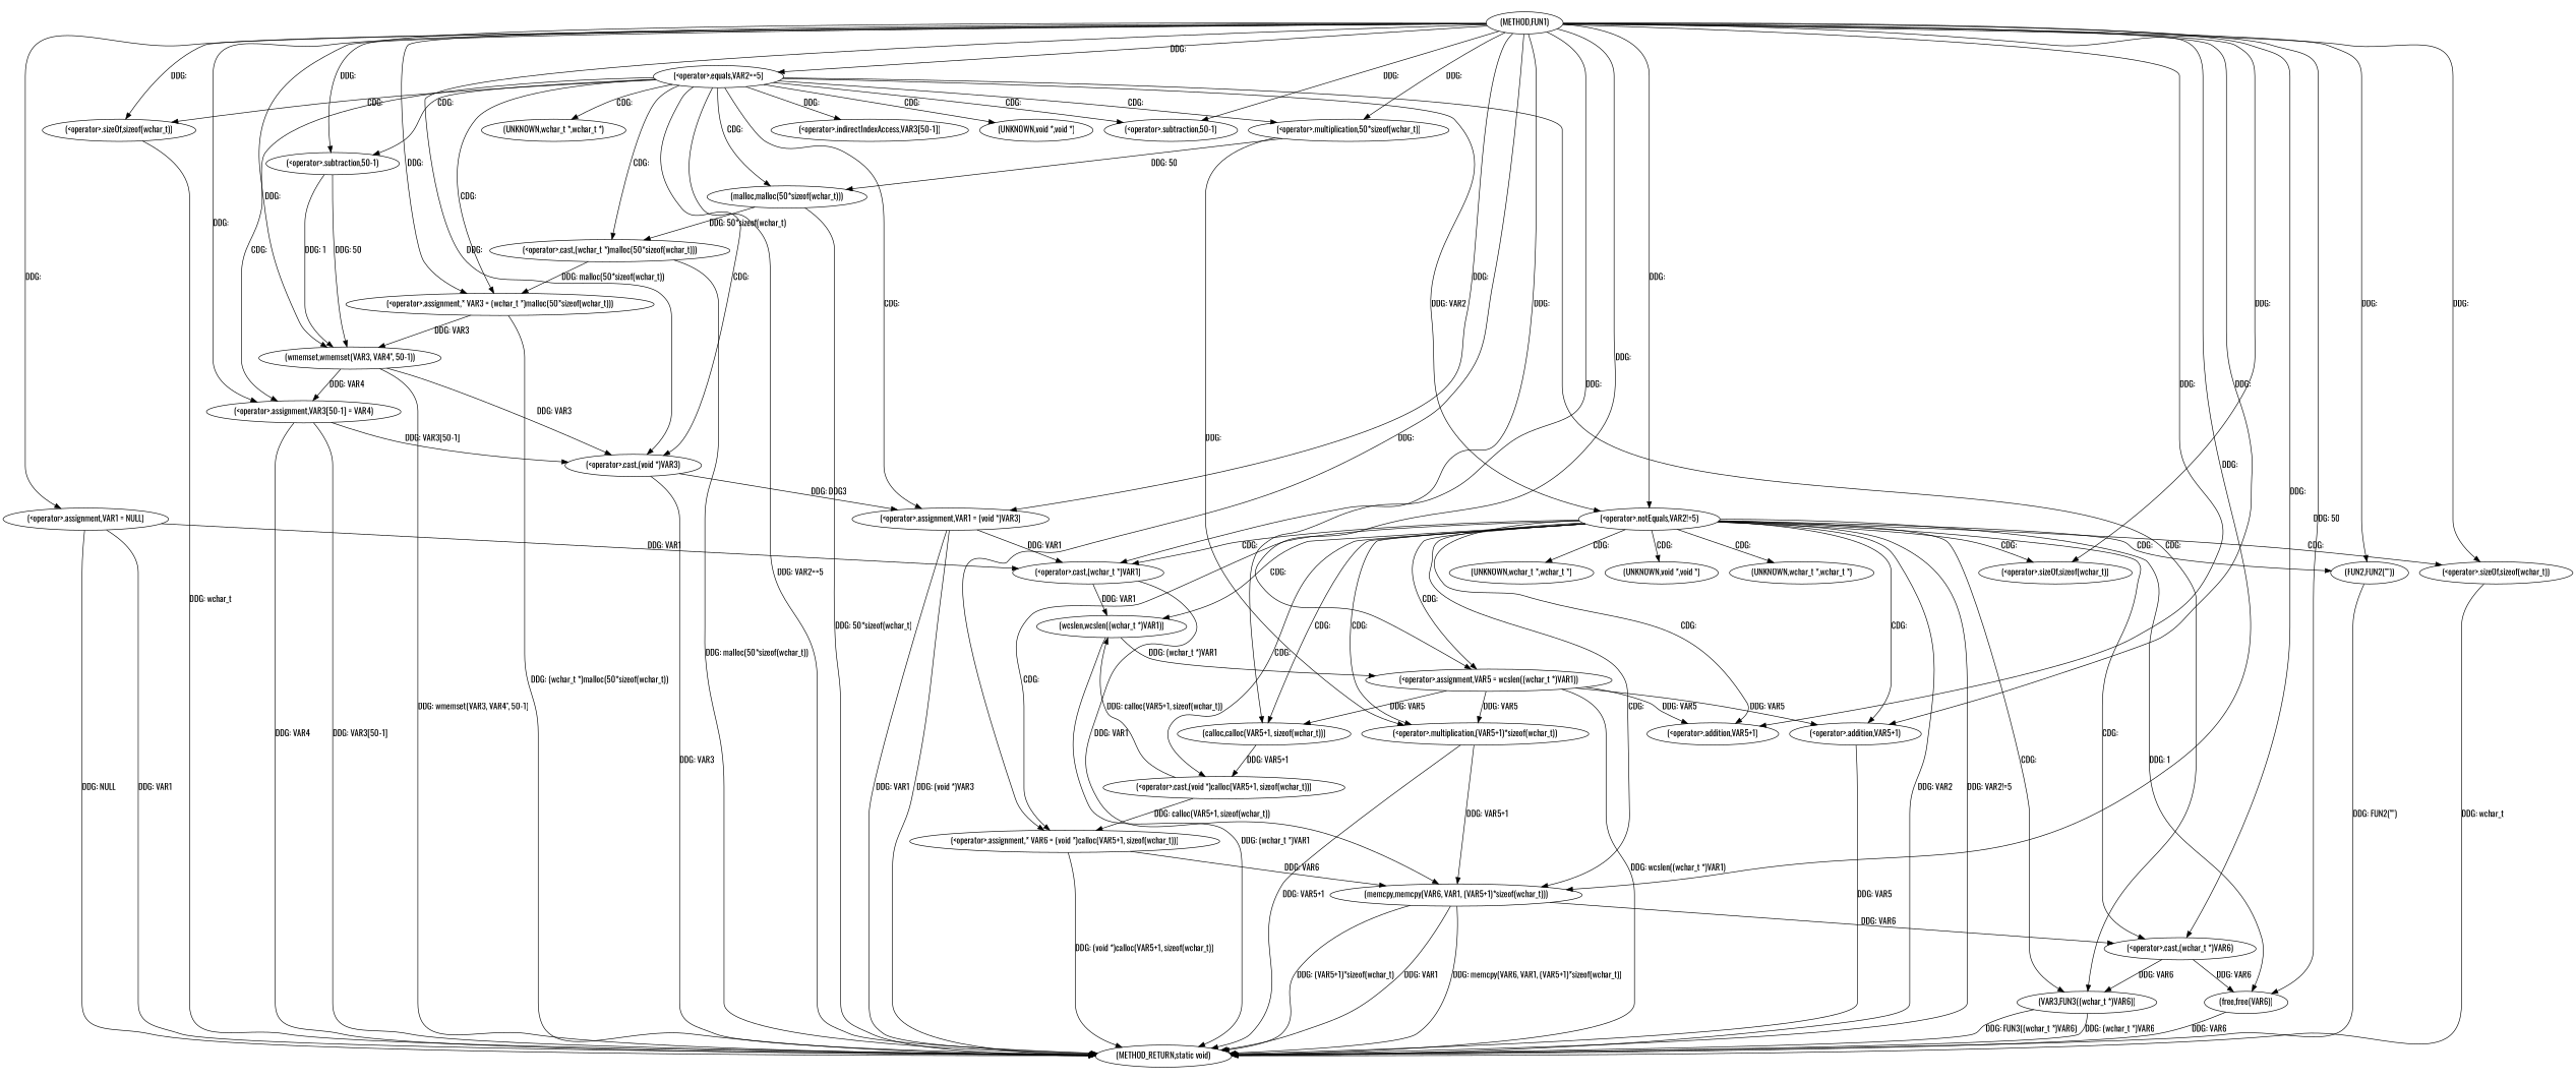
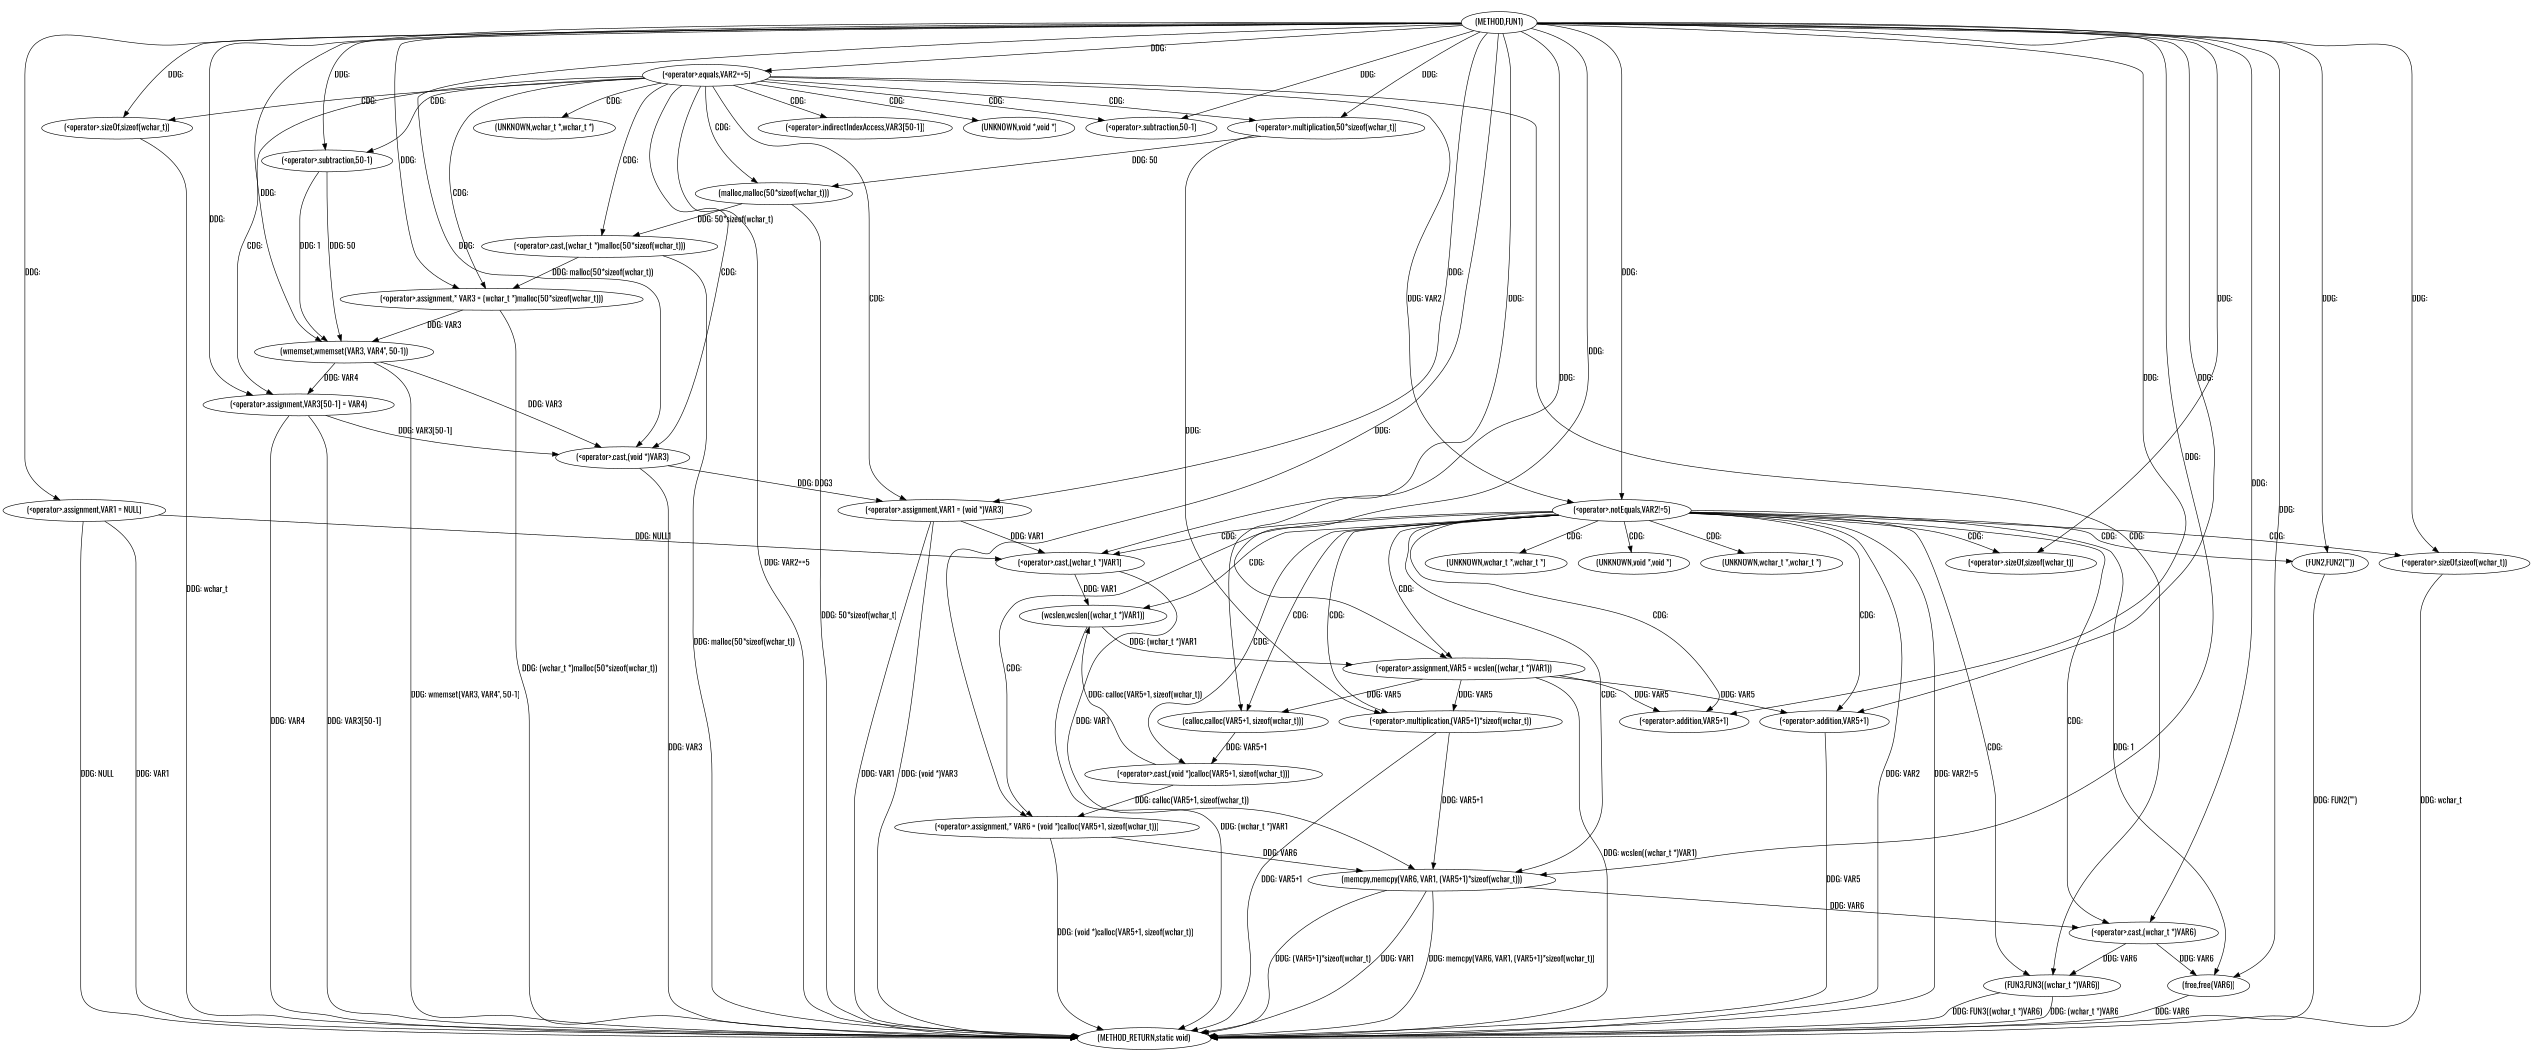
  digraph {
    fontname=Oswald
    node [fontname=Oswald]
    edge [fontname=Oswald]
    n1 [label="(METHOD,FUN1)"]
    n2 [label="(<operator>.assignment,VAR1 = NULL)"]
    n3 [label="(<operator>.equals,VAR2==5)"]
    n4 [label="(<operator>.assignment,* VAR3 = (wchar_t *)malloc(50*sizeof(wchar_t)))"]
    n5 [label="(<operator>.multiplication,50*sizeof(wchar_t))"]
    n6 [label="(<operator>.sizeOf,sizeof(wchar_t))"]
    n7 [label="(wmemset,wmemset(VAR3, VAR4'', 50-1))"]
    n8 [label="(<operator>.subtraction,50-1)"]
    n9 [label="(<operator>.assignment,VAR3[50-1] = VAR4)"]
    n10 [label="(<operator>.subtraction,50-1)"]
    n11 [label="(<operator>.assignment,VAR1 = (void *)VAR3)"]
    n12 [label="(<operator>.cast,(void *)VAR3)"]
    n13 [label="(<operator>.notEquals,VAR2!=5)"]
    n14 [label="(FUN2,FUN2(\"\"))"]
    n15 [label="(<operator>.assignment,VAR5 = wcslen((wchar_t *)VAR1))"]
    n16 [label="(<operator>.cast,(wchar_t *)VAR1)"]
    n17 [label="(<operator>.assignment,* VAR6 = (void *)calloc(VAR5+1, sizeof(wchar_t)))"]
    n18 [label="(calloc,calloc(VAR5+1, sizeof(wchar_t)))"]
    n19 [label="(<operator>.addition,VAR5+1)"]
    n20 [label="(<operator>.sizeOf,sizeof(wchar_t))"]
    n21 [label="(memcpy,memcpy(VAR6, VAR1, (VAR5+1)*sizeof(wchar_t)))"]
    n22 [label="(<operator>.addition,VAR5+1)"]
    n23 [label="(<operator>.sizeOf,sizeof(wchar_t))"]
    n24 [label="(<operator>.cast,(wchar_t *)VAR6)"]
    n25 [label="(free,free(VAR6))"]
    n26 [label="(METHOD_RETURN,static void)"]
    n27 [label="(<operator>.cast,(wchar_t *)malloc(50*sizeof(wchar_t)))"]
    n28 [label="(malloc,malloc(50*sizeof(wchar_t)))"]
    n29 [label="(UNKNOWN,wchar_t *,wchar_t *)"]
    n30 [label="(<operator>.indirectIndexAccess,VAR3[50-1])"]
    n31 [label="(UNKNOWN,void *,void *)"]
-   n32 [label="(VAR3,FUN3((wchar_t *)VAR6))"]
+   n32 [label="(FUN3,FUN3((wchar_t *)VAR6))"]
    n33 [label="(<operator>.multiplication,(VAR5+1)*sizeof(wchar_t))"]
    n34 [label="(wcslen,wcslen((wchar_t *)VAR1))"]
    n35 [label="(<operator>.cast,(void *)calloc(VAR5+1, sizeof(wchar_t)))"]
    n36 [label="(UNKNOWN,wchar_t *,wchar_t *)"]
    n37 [label="(UNKNOWN,void *,void *)"]
    n38 [label="(UNKNOWN,wchar_t *,wchar_t *)"]
    n1 -> n2 [label="DDG: "]
    n1 -> n3 [label="DDG: "]
    n1 -> n4 [label="DDG: "]
    n1 -> n5 [label="DDG: "]
    n1 -> n6 [label="DDG: "]
    n1 -> n7 [label="DDG: "]
    n1 -> n8 [label="DDG: "]
    n1 -> n9 [label="DDG: "]
    n1 -> n10 [label="DDG: "]
    n1 -> n11 [label="DDG: "]
    n1 -> n12 [label="DDG: "]
    n1 -> n13 [label="DDG: "]
    n1 -> n14 [label="DDG: "]
    n1 -> n15 [label="DDG: "]
    n1 -> n16 [label="DDG: "]
    n1 -> n17 [label="DDG: "]
    n1 -> n18 [label="DDG: "]
    n1 -> n19 [label="DDG: "]
    n1 -> n20 [label="DDG: "]
    n1 -> n21 [label="DDG: "]
    n1 -> n22 [label="DDG: "]
    n1 -> n23 [label="DDG: "]
    n1 -> n24 [label="DDG: "]
-   n1 -> n25 [label="DDG: 50"]
-   n2 -> n16 [label="DDG: VAR1"]
+   n1 -> n25 [label="DDG: "]
+   n2 -> n16 [label="DDG: NULL1"]
    n2 -> n26 [label="DDG: VAR1"]
    n2 -> n26 [label="DDG: NULL"]
    n3 -> n4 [label="CDG: "]
    n3 -> n5 [label="CDG: "]
    n3 -> n6 [label="CDG: "]
    n3 -> n8 [label="CDG: "]
    n3 -> n9 [label="CDG: "]
    n3 -> n10 [label="CDG: "]
    n3 -> n11 [label="CDG: "]
    n3 -> n12 [label="CDG: "]
    n3 -> n13 [label="DDG: VAR2"]
    n3 -> n26 [label="DDG: VAR2==5"]
    n3 -> n27 [label="CDG: "]
    n3 -> n28 [label="CDG: "]
    n3 -> n29 [label="CDG: "]
-   n3 -> n30 [label="DDG: "]
+   n3 -> n30 [label="CDG: "]
    n3 -> n31 [label="CDG: "]
    n3 -> n32 [label="CDG: "]
    n4 -> n7 [label="DDG: VAR3"]
    n4 -> n26 [label="DDG: (wchar_t *)malloc(50*sizeof(wchar_t))"]
    n5 -> n28 [label="DDG: 50"]
    n5 -> n33 [label="DDG: "]
    n6 -> n26 [label="DDG: wchar_t"]
    n7 -> n9 [label="DDG: VAR4"]
    n7 -> n12 [label="DDG: VAR3"]
    n7 -> n26 [label="DDG: wmemset(VAR3, VAR4'', 50-1)"]
    n8 -> n7 [label="DDG: 50"]
    n8 -> n7 [label="DDG: 1"]
    n9 -> n12 [label="DDG: VAR3[50-1]"]
    n9 -> n26 [label="DDG: VAR3[50-1]"]
    n9 -> n26 [label="DDG: VAR4"]
    n11 -> n16 [label="DDG: VAR1"]
    n11 -> n26 [label="DDG: VAR1"]
    n11 -> n26 [label="DDG: (void *)VAR3"]
    n12 -> n11 [label="DDG: DDG3"]
    n12 -> n26 [label="DDG: VAR3"]
    n13 -> n14 [label="CDG: "]
    n13 -> n15 [label="CDG: "]
    n13 -> n16 [label="CDG: "]
    n13 -> n17 [label="CDG: "]
    n13 -> n18 [label="CDG: "]
    n13 -> n19 [label="CDG: "]
    n13 -> n20 [label="CDG: "]
    n13 -> n21 [label="CDG: "]
    n13 -> n22 [label="CDG: "]
    n13 -> n23 [label="CDG: "]
    n13 -> n24 [label="CDG: "]
    n13 -> n25 [label="DDG: 1"]
    n13 -> n26 [label="DDG: VAR2"]
    n13 -> n26 [label="DDG: VAR2!=5"]
    n13 -> n32 [label="CDG: "]
    n13 -> n33 [label="CDG: "]
    n13 -> n34 [label="CDG: "]
    n13 -> n35 [label="CDG: "]
    n13 -> n36 [label="CDG: "]
    n13 -> n37 [label="CDG: "]
    n13 -> n38 [label="CDG: "]
    n14 -> n26 [label="DDG: FUN2(\"\")"]
    n15 -> n18 [label="DDG: VAR5"]
    n15 -> n19 [label="DDG: VAR5"]
    n15 -> n22 [label="DDG: VAR5"]
    n15 -> n26 [label="DDG: wcslen((wchar_t *)VAR1)"]
    n15 -> n33 [label="DDG: VAR5"]
    n16 -> n21 [label="DDG: VAR1"]
    n16 -> n34 [label="DDG: VAR1"]
    n17 -> n21 [label="DDG: VAR6"]
    n17 -> n26 [label="DDG: (void *)calloc(VAR5+1, sizeof(wchar_t))"]
    n18 -> n35 [label="DDG: VAR5+1"]
    n21 -> n24 [label="DDG: VAR6"]
    n21 -> n26 [label="DDG: memcpy(VAR6, VAR1, (VAR5+1)*sizeof(wchar_t))"]
    n21 -> n26 [label="DDG: (VAR5+1)*sizeof(wchar_t)"]
    n21 -> n26 [label="DDG: VAR1"]
    n22 -> n26 [label="DDG: VAR5"]
    n23 -> n26 [label="DDG: wchar_t"]
    n24 -> n25 [label="DDG: VAR6"]
    n24 -> n32 [label="DDG: VAR6"]
    n25 -> n26 [label="DDG: VAR6"]
    n27 -> n4 [label="DDG: malloc(50*sizeof(wchar_t))"]
    n27 -> n26 [label="DDG: malloc(50*sizeof(wchar_t))"]
    n28 -> n26 [label="DDG: 50*sizeof(wchar_t)"]
    n28 -> n27 [label="DDG: 50*sizeof(wchar_t)"]
    n32 -> n26 [label="DDG: (wchar_t *)VAR6"]
    n32 -> n26 [label="DDG: FUN3((wchar_t *)VAR6)"]
    n33 -> n21 [label="DDG: VAR5+1"]
    n33 -> n26 [label="DDG: VAR5+1"]
    n34 -> n15 [label="DDG: (wchar_t *)VAR1"]
    n34 -> n26 [label="DDG: (wchar_t *)VAR1"]
    n35 -> n17 [label="DDG: calloc(VAR5+1, sizeof(wchar_t))"]
    n35 -> n34 [label="DDG: calloc(VAR5+1, sizeof(wchar_t))"]
  }
